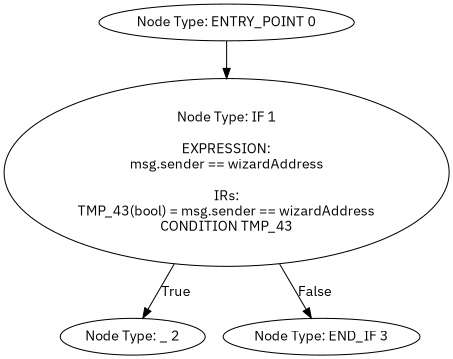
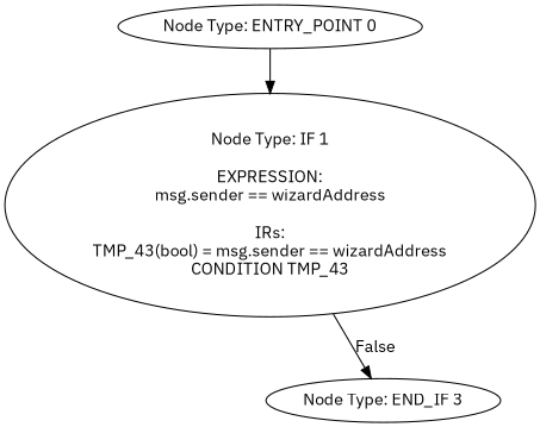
  digraph {
    fontname="IBM Plex Sans"
    node [fontname="IBM Plex Sans"]
    edge [fontname="IBM Plex Sans"]
    n1 [label="Node Type: ENTRY_POINT 0\n"]
    n2 [label="Node Type: IF 1\n\nEXPRESSION:\nmsg.sender == wizardAddress\n\nIRs:\nTMP_43(bool) = msg.sender == wizardAddress\nCONDITION TMP_43"]
-   n3 [label="Node Type: _ 2\n"]
    n4 [label="Node Type: END_IF 3\n"]
    n1 -> n2
-   n2 -> n3 [label=True]
    n2 -> n4 [label=False]
  }
